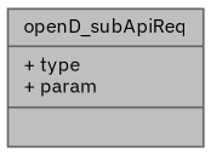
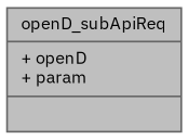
  digraph {
    fontname="IBM Plex Sans"
-   n1 [color=gray40 fillcolor=grey75 fontcolor=black fontname="IBM Plex Sans" fontsize=10 height=0.2 label="{openD_subApiReq\n|+ type\l+ param\l|}" shape=record style=filled width=0.4]
+   n1 [color=gray40 fillcolor=grey75 fontcolor=black fontname="IBM Plex Sans" fontsize=10 height=0.2 label="{openD_subApiReq\n|+ openD\l+ param\l|}" shape=record style=filled width=0.4]
  }
